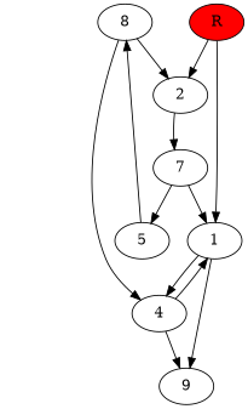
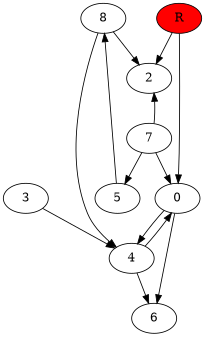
  digraph {
-   1
+   1 [label=0]
    4
-   6 [label=9]
+   6
    2
    7
    5
+   3
    8
    R [fillcolor="#ff0000" style=filled]
    1 -> 4
    1 -> 6
    4 -> 1
    4 -> 6
-   2 -> 7
+   7 -> 2
    7 -> 1
    7 -> 5
    5 -> 8
+   3 -> 4
    8 -> 4
    8 -> 2
    R -> 1
    R -> 2
  }
